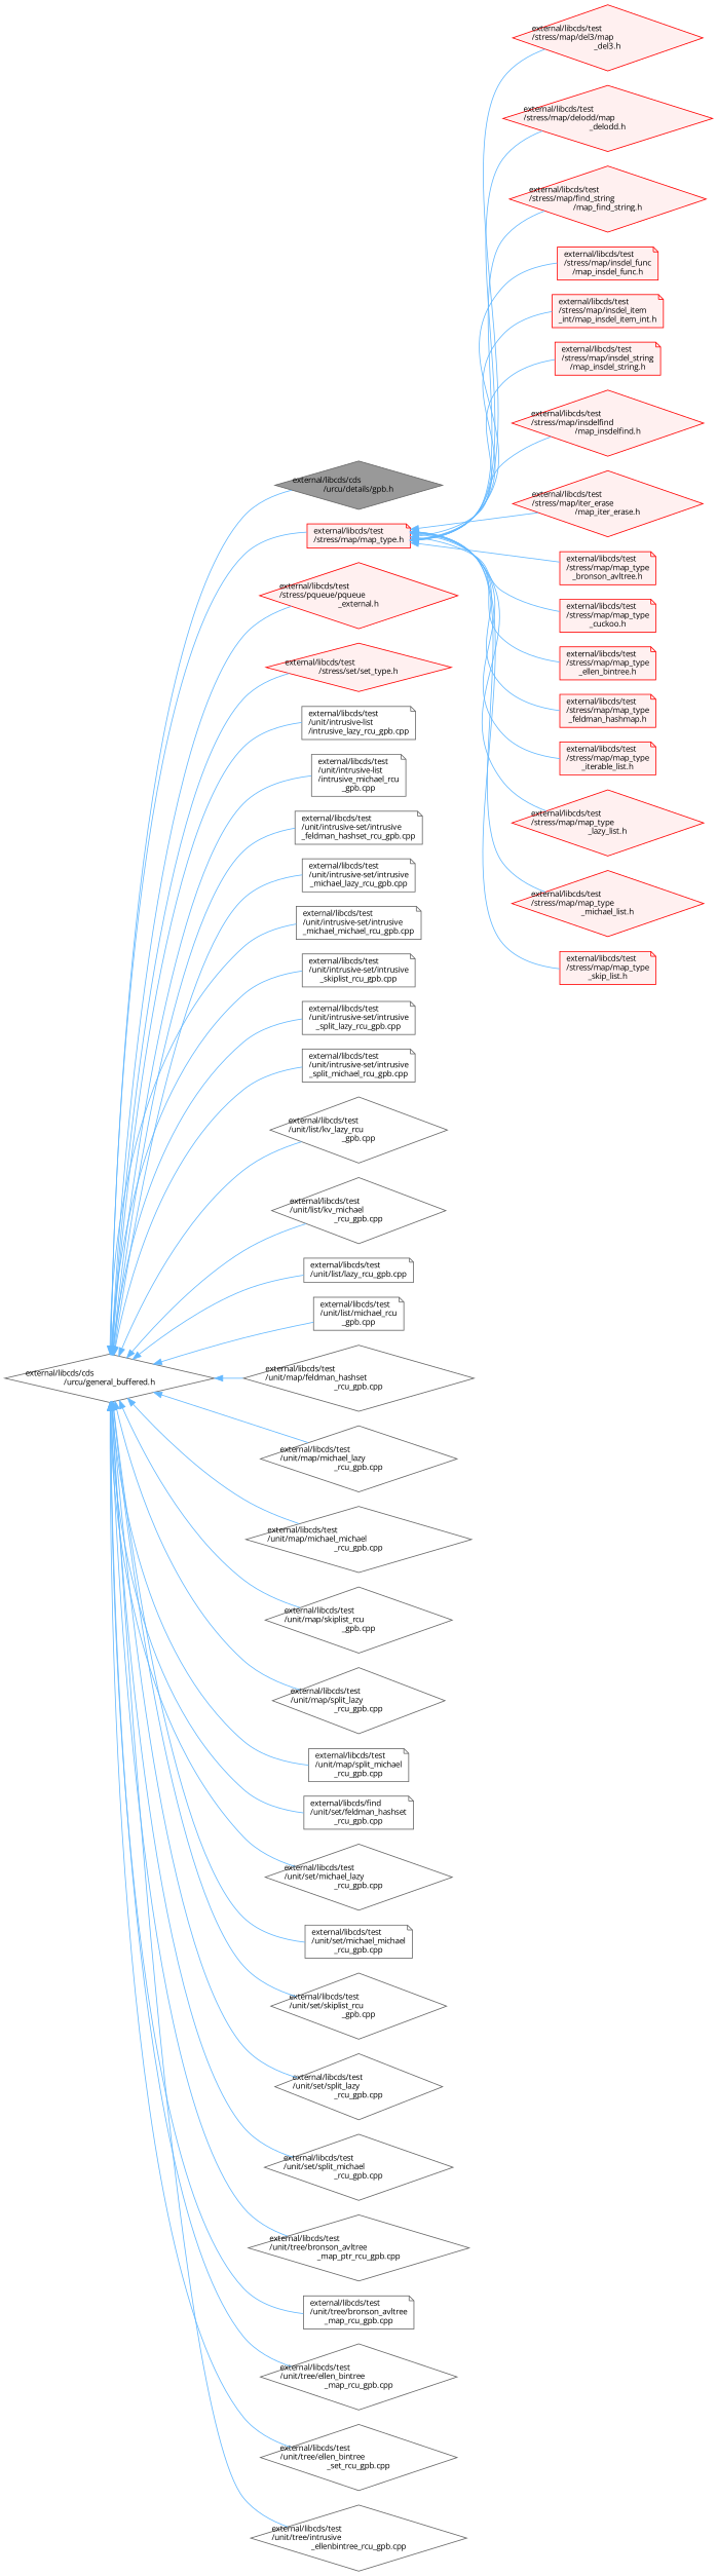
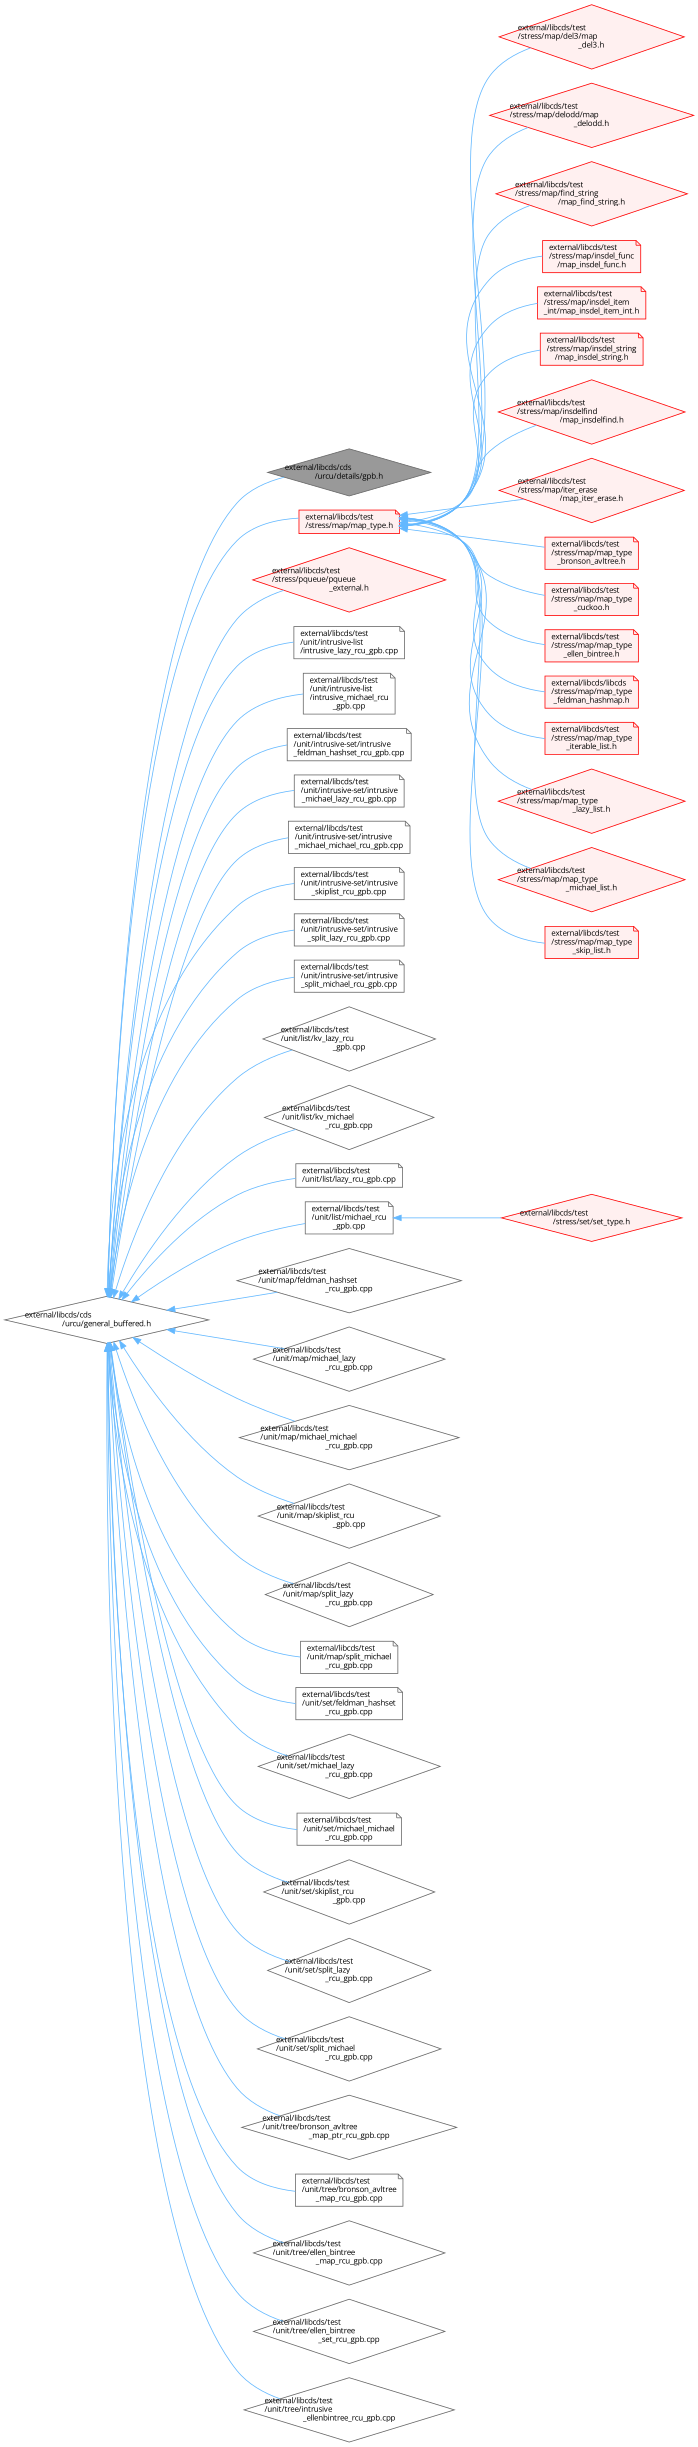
  digraph {
    fontname="Open Sans"
    rankdir=LR
    node [color=grey40 fillcolor=white fontname="Open Sans" fontsize=10 shape=diamond style=filled]
    edge [color=steelblue1 dir=back fontname="Open Sans" fontsize=10 labelfontname=Helvetica labelfontsize=10 style=solid]
    n1 [color=gray40 fillcolor=grey60 fontcolor=black height=0.2 label="external/libcds/cds\l/urcu/details/gpb.h" width=0.4]
    n2 [height=0.2 label="external/libcds/cds\l/urcu/general_buffered.h" width=0.4]
    n3 [color=red fillcolor="#FFF0F0" height=0.2 label="external/libcds/test\l/stress/map/map_type.h" shape=note width=0.4]
    n4 [color=red fillcolor="#FFF0F0" height=0.2 label="external/libcds/test\l/stress/pqueue/pqueue\l_external.h" width=0.4]
    n5 [color=red fillcolor="#FFF0F0" height=0.2 label="external/libcds/test\l/stress/set/set_type.h" width=0.4]
    n6 [height=0.2 label="external/libcds/test\l/unit/intrusive-list\l/intrusive_lazy_rcu_gpb.cpp" shape=note width=0.4]
    n7 [height=0.2 label="external/libcds/test\l/unit/intrusive-list\l/intrusive_michael_rcu\l_gpb.cpp" shape=note width=0.4]
    n8 [height=0.2 label="external/libcds/test\l/unit/intrusive-set/intrusive\l_feldman_hashset_rcu_gpb.cpp" shape=note width=0.4]
    n9 [height=0.2 label="external/libcds/test\l/unit/intrusive-set/intrusive\l_michael_lazy_rcu_gpb.cpp" shape=note width=0.4]
    n10 [height=0.2 label="external/libcds/test\l/unit/intrusive-set/intrusive\l_michael_michael_rcu_gpb.cpp" shape=note width=0.4]
    n11 [height=0.2 label="external/libcds/test\l/unit/intrusive-set/intrusive\l_skiplist_rcu_gpb.cpp" shape=note width=0.4]
    n12 [height=0.2 label="external/libcds/test\l/unit/intrusive-set/intrusive\l_split_lazy_rcu_gpb.cpp" shape=note width=0.4]
    n13 [height=0.2 label="external/libcds/test\l/unit/intrusive-set/intrusive\l_split_michael_rcu_gpb.cpp" shape=note width=0.4]
    n14 [height=0.2 label="external/libcds/test\l/unit/list/kv_lazy_rcu\l_gpb.cpp" width=0.4]
    n15 [height=0.2 label="external/libcds/test\l/unit/list/kv_michael\l_rcu_gpb.cpp" width=0.4]
    n16 [height=0.2 label="external/libcds/test\l/unit/list/lazy_rcu_gpb.cpp" shape=note width=0.4]
    n17 [height=0.2 label="external/libcds/test\l/unit/list/michael_rcu\l_gpb.cpp" shape=note width=0.4]
    n18 [height=0.2 label="external/libcds/test\l/unit/map/feldman_hashset\l_rcu_gpb.cpp" width=0.4]
    n19 [height=0.2 label="external/libcds/test\l/unit/map/michael_lazy\l_rcu_gpb.cpp" width=0.4]
    n20 [height=0.2 label="external/libcds/test\l/unit/map/michael_michael\l_rcu_gpb.cpp" width=0.4]
    n21 [height=0.2 label="external/libcds/test\l/unit/map/skiplist_rcu\l_gpb.cpp" width=0.4]
    n22 [height=0.2 label="external/libcds/test\l/unit/map/split_lazy\l_rcu_gpb.cpp" width=0.4]
    n23 [height=0.2 label="external/libcds/test\l/unit/map/split_michael\l_rcu_gpb.cpp" shape=note width=0.4]
-   n24 [height=0.2 label="external/libcds/find\l/unit/set/feldman_hashset\l_rcu_gpb.cpp" shape=note width=0.4]
+   n24 [height=0.2 label="external/libcds/test\l/unit/set/feldman_hashset\l_rcu_gpb.cpp" shape=note width=0.4]
    n25 [height=0.2 label="external/libcds/test\l/unit/set/michael_lazy\l_rcu_gpb.cpp" width=0.4]
    n26 [height=0.2 label="external/libcds/test\l/unit/set/michael_michael\l_rcu_gpb.cpp" shape=note width=0.4]
    n27 [height=0.2 label="external/libcds/test\l/unit/set/skiplist_rcu\l_gpb.cpp" width=0.4]
    n28 [height=0.2 label="external/libcds/test\l/unit/set/split_lazy\l_rcu_gpb.cpp" width=0.4]
    n29 [height=0.2 label="external/libcds/test\l/unit/set/split_michael\l_rcu_gpb.cpp" width=0.4]
    n30 [height=0.2 label="external/libcds/test\l/unit/tree/bronson_avltree\l_map_ptr_rcu_gpb.cpp" width=0.4]
    n31 [height=0.2 label="external/libcds/test\l/unit/tree/bronson_avltree\l_map_rcu_gpb.cpp" shape=note width=0.4]
    n32 [height=0.2 label="external/libcds/test\l/unit/tree/ellen_bintree\l_map_rcu_gpb.cpp" width=0.4]
    n33 [height=0.2 label="external/libcds/test\l/unit/tree/ellen_bintree\l_set_rcu_gpb.cpp" width=0.4]
    n34 [height=0.2 label="external/libcds/test\l/unit/tree/intrusive\l_ellenbintree_rcu_gpb.cpp" width=0.4]
    n35 [color=red fillcolor="#FFF0F0" height=0.2 label="external/libcds/test\l/stress/map/del3/map\l_del3.h" width=0.4]
    n36 [color=red fillcolor="#FFF0F0" height=0.2 label="external/libcds/test\l/stress/map/delodd/map\l_delodd.h" width=0.4]
    n37 [color=red fillcolor="#FFF0F0" height=0.2 label="external/libcds/test\l/stress/map/find_string\l/map_find_string.h" width=0.4]
    n38 [color=red fillcolor="#FFF0F0" height=0.2 label="external/libcds/test\l/stress/map/insdel_func\l/map_insdel_func.h" shape=note width=0.4]
    n39 [color=red fillcolor="#FFF0F0" height=0.2 label="external/libcds/test\l/stress/map/insdel_item\l_int/map_insdel_item_int.h" shape=note width=0.4]
    n40 [color=red fillcolor="#FFF0F0" height=0.2 label="external/libcds/test\l/stress/map/insdel_string\l/map_insdel_string.h" shape=note width=0.4]
    n41 [color=red fillcolor="#FFF0F0" height=0.2 label="external/libcds/test\l/stress/map/insdelfind\l/map_insdelfind.h" width=0.4]
    n42 [color=red fillcolor="#FFF0F0" height=0.2 label="external/libcds/test\l/stress/map/iter_erase\l/map_iter_erase.h" width=0.4]
    n43 [color=red fillcolor="#FFF0F0" height=0.2 label="external/libcds/test\l/stress/map/map_type\l_bronson_avltree.h" shape=note width=0.4]
    n44 [color=red fillcolor="#FFF0F0" height=0.2 label="external/libcds/test\l/stress/map/map_type\l_cuckoo.h" shape=note width=0.4]
    n45 [color=red fillcolor="#FFF0F0" height=0.2 label="external/libcds/test\l/stress/map/map_type\l_ellen_bintree.h" shape=note width=0.4]
-   n46 [color=red fillcolor="#FFF0F0" height=0.2 label="external/libcds/test\l/stress/map/map_type\l_feldman_hashmap.h" shape=note width=0.4]
+   n46 [color=red fillcolor="#FFF0F0" height=0.2 label="external/libcds/libcds\l/stress/map/map_type\l_feldman_hashmap.h" shape=note width=0.4]
    n47 [color=red fillcolor="#FFF0F0" height=0.2 label="external/libcds/test\l/stress/map/map_type\l_iterable_list.h" shape=note width=0.4]
    n48 [color=red fillcolor="#FFF0F0" height=0.2 label="external/libcds/test\l/stress/map/map_type\l_lazy_list.h" width=0.4]
    n49 [color=red fillcolor="#FFF0F0" height=0.2 label="external/libcds/test\l/stress/map/map_type\l_michael_list.h" width=0.4]
    n50 [color=red fillcolor="#FFF0F0" height=0.2 label="external/libcds/test\l/stress/map/map_type\l_skip_list.h" shape=note width=0.4]
    n2 -> n1
    n2 -> n3
    n2 -> n4
-   n2 -> n5
+   n17 -> n5
    n2 -> n6
    n2 -> n7
    n2 -> n8
    n2 -> n9
    n2 -> n10
    n2 -> n11
    n2 -> n12
    n2 -> n13
    n2 -> n14
    n2 -> n15
    n2 -> n16
    n2 -> n17
    n2 -> n18
    n2 -> n19
    n2 -> n20
    n2 -> n21
    n2 -> n22
    n2 -> n23
    n2 -> n24
    n2 -> n25
    n2 -> n26
    n2 -> n27
    n2 -> n28
    n2 -> n29
    n2 -> n30
    n2 -> n31
    n2 -> n32
    n2 -> n33
    n2 -> n34
    n3 -> n35
    n3 -> n36
    n3 -> n37
    n3 -> n38
    n3 -> n39
    n3 -> n40
    n3 -> n41
    n3 -> n42
    n3 -> n43
    n3 -> n44
    n3 -> n45
    n3 -> n46
    n3 -> n47
    n3 -> n48
    n3 -> n49
    n3 -> n50
  }
